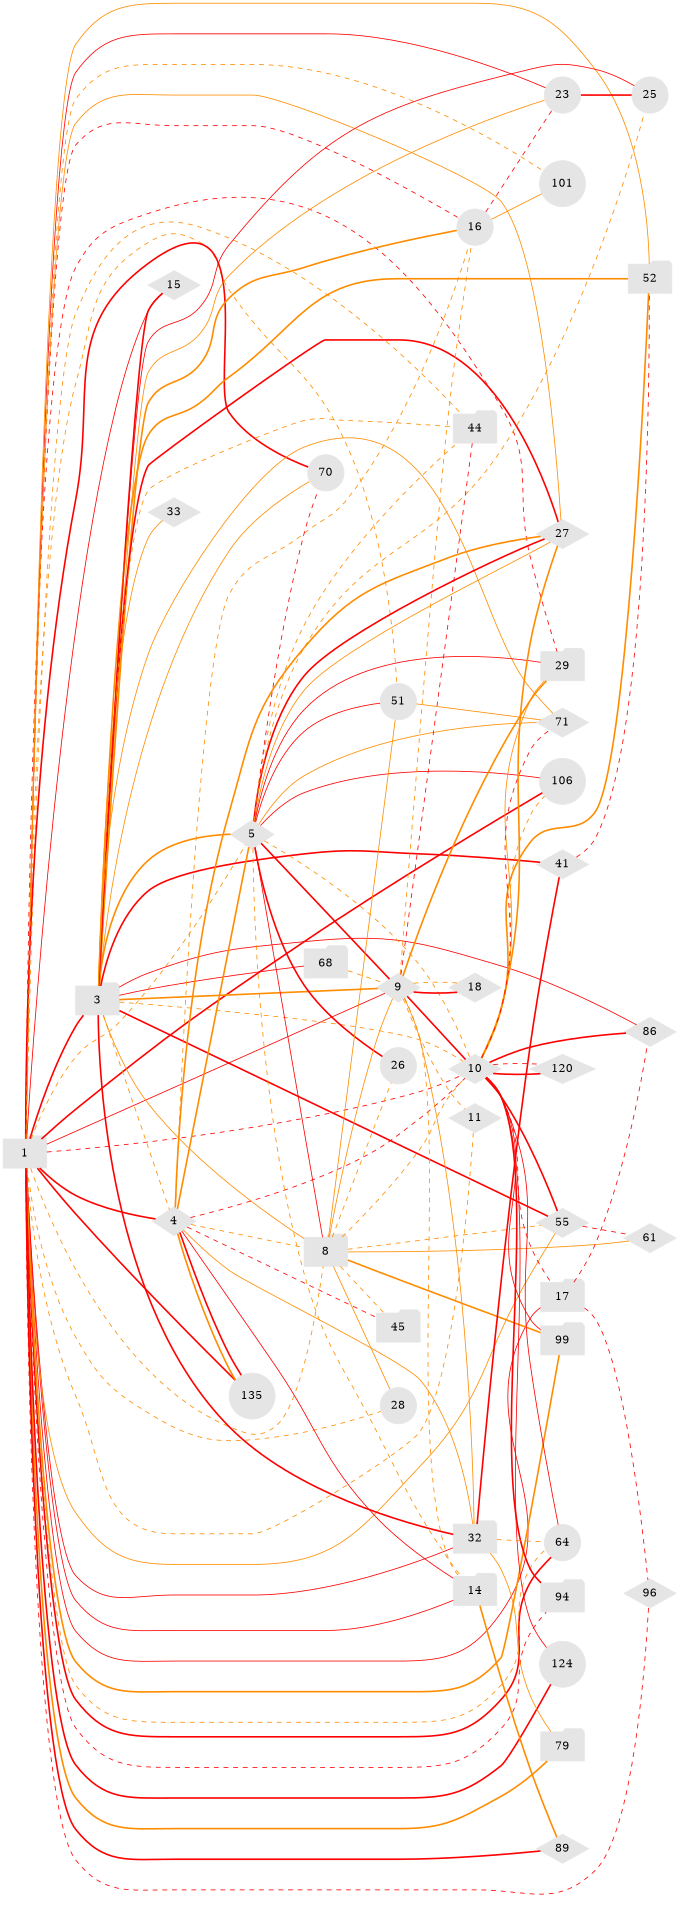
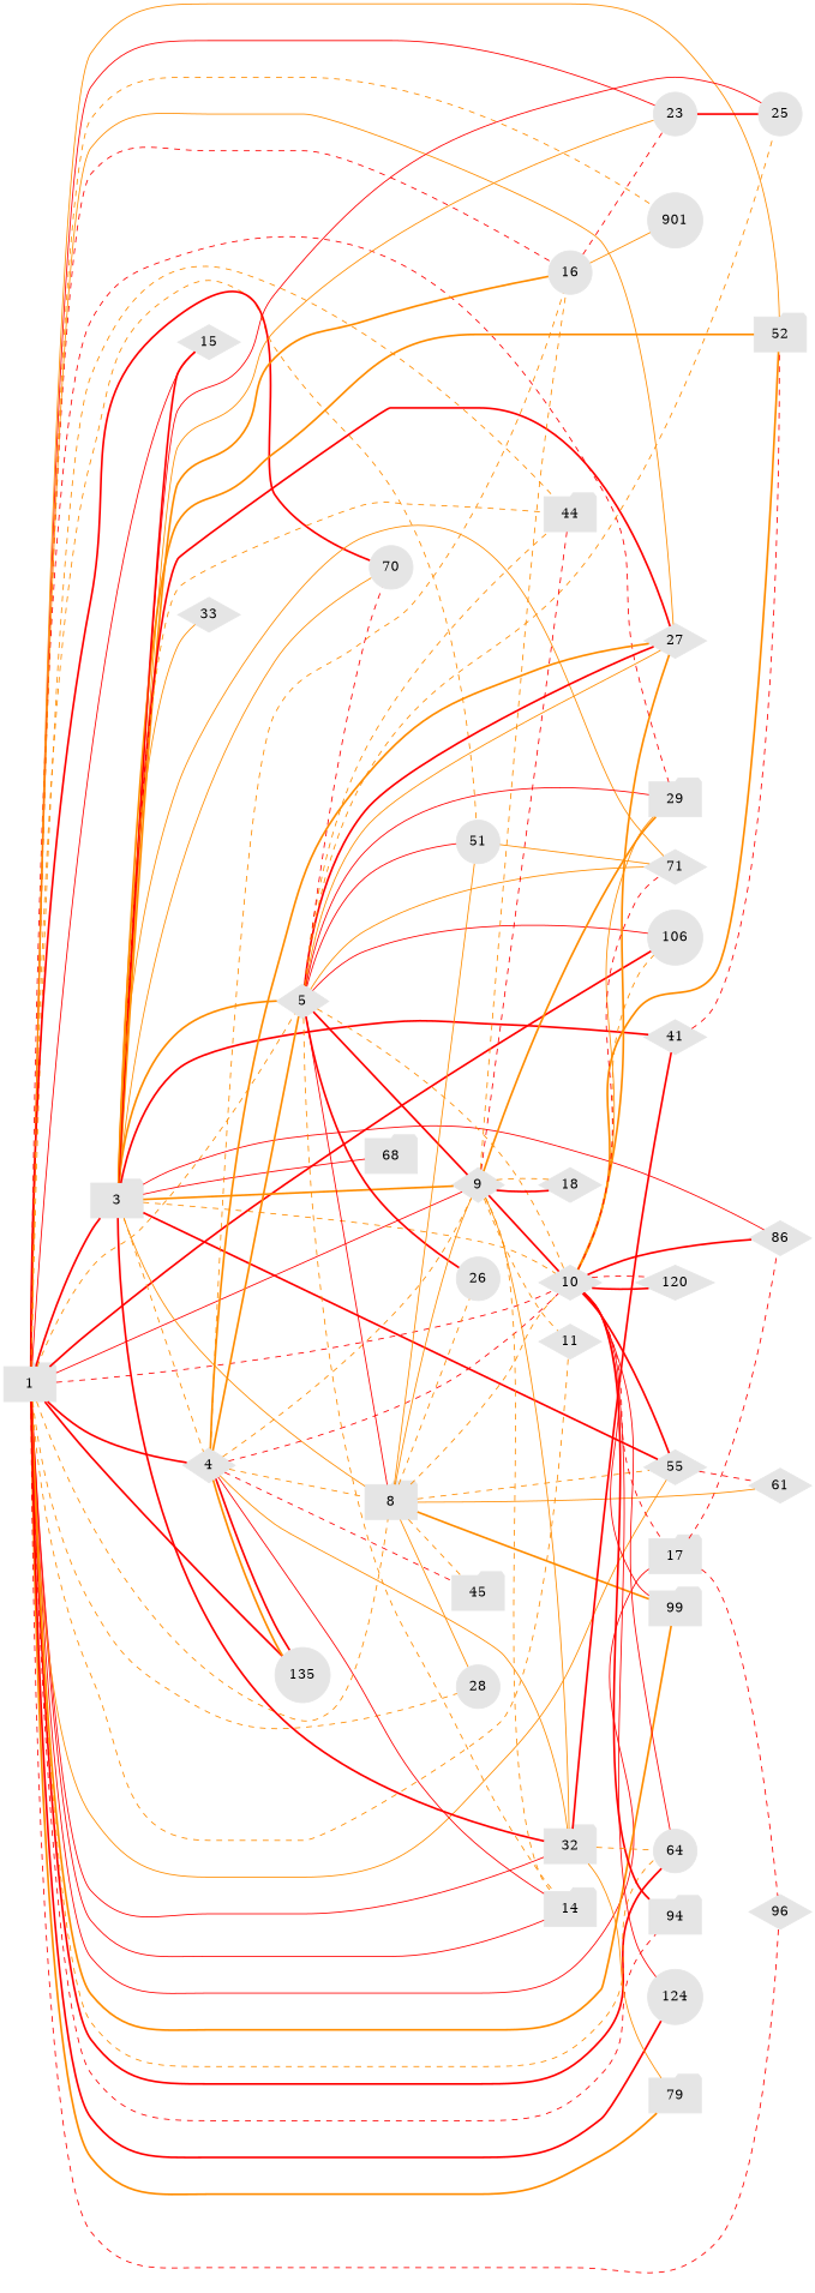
  graph {
    rankdir=LR
    node [color=gray90 shape=diamond style=filled]
    edge [color=darkorange style=dashed]
    1 [shape=folder super="+6+2"]
    3 [shape=folder super="+19+39+21+7+83"]
    4 [super="+24+134+36"]
    5
    8 [shape=folder]
    9 [super="+46+54+95+91+111+53+113+133+38"]
    10 [super="+31+69"]
    11
    14 [shape=folder]
    15
    16 [shape=circle super="+81"]
    17 [shape=folder]
    23 [shape=circle super="+50"]
    27 [super="+42+98"]
    28 [shape=circle]
    29 [shape=folder super="+146+100"]
    32 [shape=folder super="+66+63+57+35"]
    44 [shape=folder super="+145+115"]
    52 [shape=folder super="+112+123+72"]
    55 [super="+60+104"]
    n21 [label=51 shape=circle super="+85"]
    64 [shape=circle super="+90+65"]
    n23 [label=70 shape=circle]
    79 [shape=folder]
-   89
    94 [shape=folder]
    96
    99 [shape=folder super="+108"]
-   101 [shape=circle]
+   101 [shape=circle label=901]
    106 [shape=circle super="+114"]
    124 [shape=circle]
    135 [shape=circle]
    33
    25 [shape=circle]
    41 [super="+137"]
    68 [shape=folder]
    71 [super="+118"]
    86 [super="+93"]
    45 [shape=folder]
    26 [shape=circle]
    61
    18
    120
    1 -- 3 [color=red style=bold weight=17]
    1 -- 4 [color=red style=bold weight=6]
    1 -- 5 [weight=5]
    1 -- 8 [weight=4]
    1 -- 9 [color=red style=solid weight=3]
    1 -- 10 [color=red weight=6]
    1 -- 11
    1 -- 14 [color=red style=solid]
    1 -- 15 [color=red style=solid]
    1 -- 16 [color=red]
    1 -- 17 [color=red style=solid]
    1 -- 23 [color=red style=solid]
    1 -- 27 [style=solid]
    1 -- 28
    1 -- 29 [color=red]
    1 -- 32 [color=red style=solid]
    1 -- 44
    1 -- 52 [style=solid weight=2]
    1 -- 55 [style=solid]
    1 -- n21
    1 -- 64 [color=red style=bold]
    1 -- 64
    1 -- n23 [color=red style=bold]
    1 -- 79 [style=bold]
-   1 -- 89 [color=red style=bold]
    1 -- 94 [color=red]
    1 -- 96 [color=red]
    1 -- 99 [style=bold]
    1 -- 101
    1 -- 106 [color=red style=bold]
    1 -- 124 [color=red style=bold]
    1 -- 135 [color=red style=bold weight=2]
    3 -- 4 [weight=9]
    3 -- 5 [style=bold weight=3]
    3 -- 8 [style=solid weight=5]
    3 -- 9 [style=bold weight=8]
    3 -- 10 [weight=4]
    3 -- 15 [color=red style=bold]
    3 -- 16 [style=bold]
    3 -- 23 [style=solid weight=3]
    3 -- 27 [color=red style=bold weight=3]
    3 -- 32 [color=red style=bold weight=6]
    3 -- 44
    3 -- 52 [style=bold weight=2]
    3 -- 55 [color=red style=bold]
    3 -- n23 [style=solid]
    3 -- 33 [style=solid]
    3 -- 25 [color=red style=solid]
    3 -- 41 [color=red style=bold]
    3 -- 68 [color=red style=solid]
    3 -- 71 [style=solid]
    3 -- 86 [color=red style=solid]
    4 -- 5 [style=bold]
    4 -- 8 [weight=2]
-   68 -- 9 [weight=5]
+   4 -- 9 [weight=5]
    4 -- 10 [color=red]
    4 -- 14 [color=red style=solid]
    4 -- 16
    4 -- 27 [style=bold]
    4 -- 32 [style=solid]
    4 -- 135 [style=bold]
    4 -- 135 [color=red style=bold]
    4 -- 45 [color=red]
    5 -- 8 [color=red style=solid]
    5 -- 9 [color=red style=bold weight=2]
    5 -- 10 [weight=2]
    5 -- 14
    5 -- 27 [style=solid]
    5 -- 27 [color=red style=bold]
    5 -- 29 [color=red style=solid]
    5 -- 44
    5 -- n21 [color=red style=solid]
    5 -- n23 [color=red]
    5 -- 106 [color=red style=solid]
    5 -- 25
    5 -- 71 [style=solid]
    5 -- 26 [color=red style=bold]
    8 -- 9 [style=solid]
    8 -- 10
    8 -- 28 [style=solid]
    8 -- 55
    8 -- n21 [style=solid]
    8 -- 99 [style=bold]
    8 -- 45
    8 -- 26
    8 -- 61 [style=solid]
    9 -- 10 [color=red style=bold weight=3]
    9 -- 11
    9 -- 14 [weight=2]
    9 -- 16 [weight=3]
    9 -- 29 [style=bold]
    9 -- 32 [style=solid]
    9 -- 44 [color=red]
    9 -- 18 [color=red style=bold]
    9 -- 18
    10 -- 17 [color=red]
    10 -- 27 [style=bold]
    10 -- 29 [style=solid]
    10 -- 52 [style=bold]
    10 -- 55 [color=red style=bold]
    10 -- 64 [color=red style=solid]
    10 -- 94 [color=red style=bold]
    10 -- 99 [color=red style=solid]
    10 -- 106
    10 -- 124 [color=red style=solid]
    10 -- 71 [color=red]
    10 -- 86 [color=red style=bold]
    10 -- 120 [color=red style=bold]
    10 -- 120 [color=red]
-   14 -- 89 [style=bold]
    16 -- 23 [color=red]
    16 -- 101 [style=solid]
    17 -- 96 [color=red]
    17 -- 86 [color=red]
    23 -- 25 [color=red style=bold]
    32 -- 64
    32 -- 79 [style=solid]
    32 -- 41 [color=red style=bold]
    55 -- 61 [color=red]
    n21 -- 71 [style=solid]
    41 -- 52 [color=red]
  }
